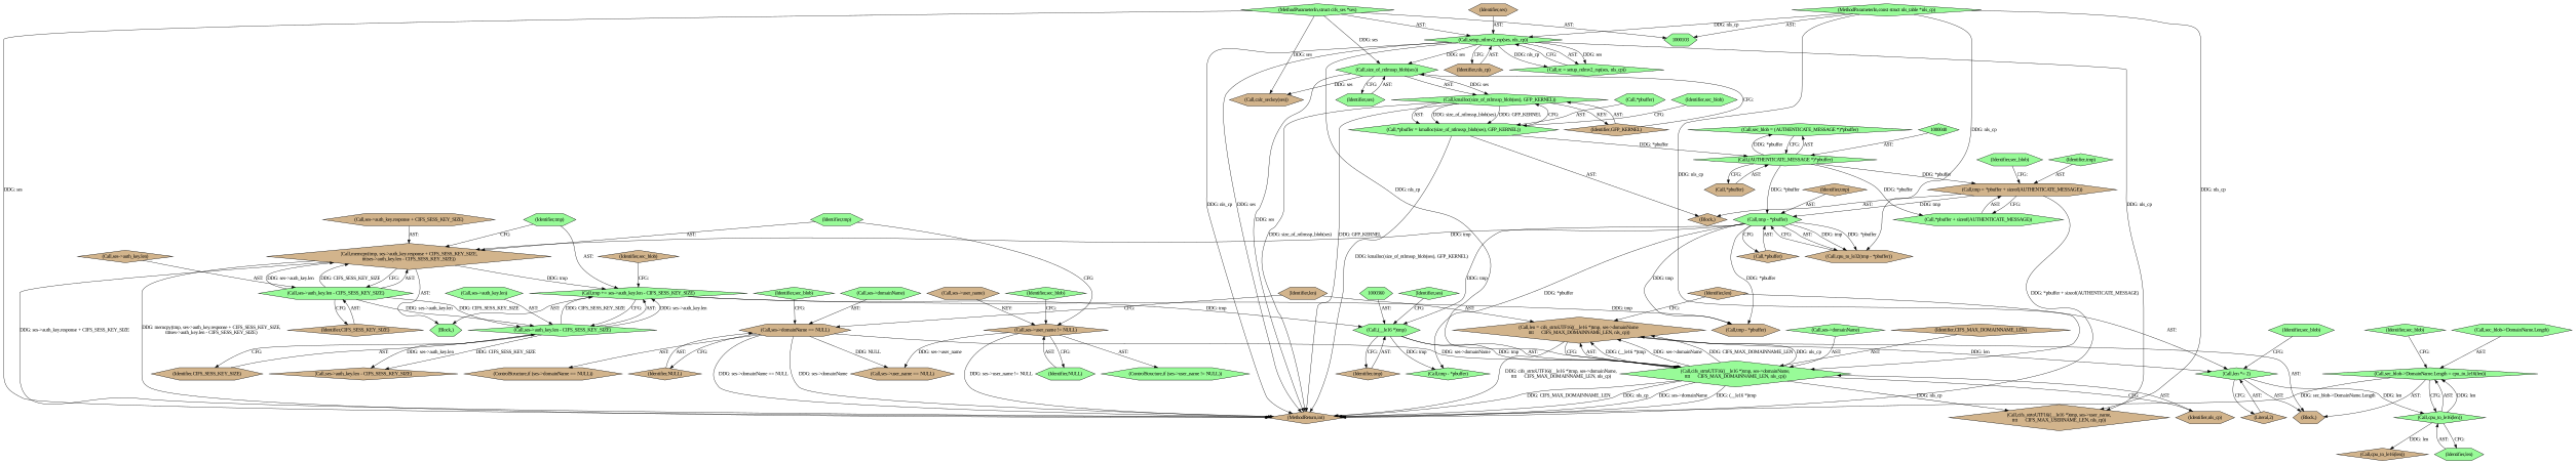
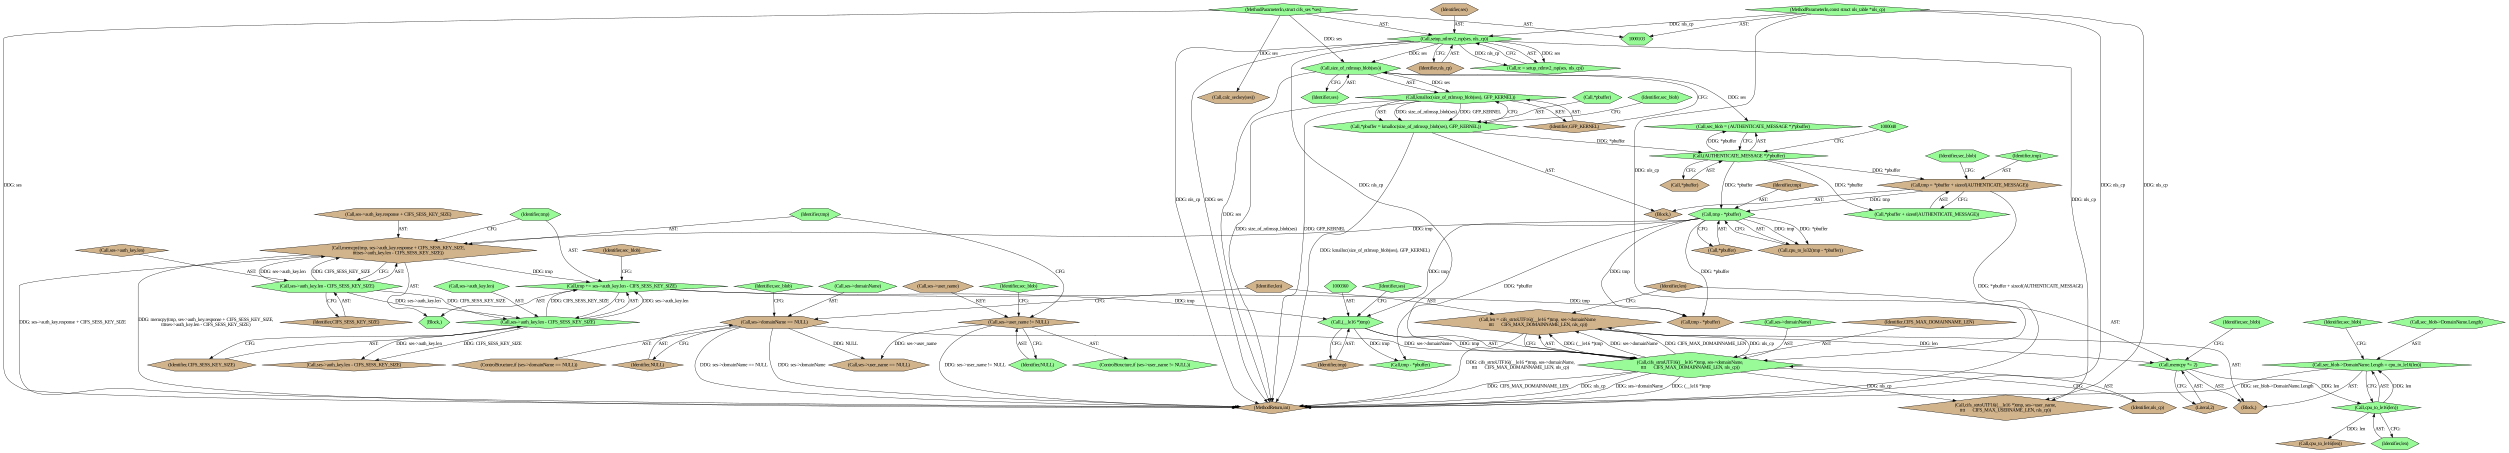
  digraph {
    fontname="Liberation Serif"
    node [fillcolor=palegreen fontname="Liberation Serif" shape=diamond style=filled]
    edge [fontname="Liberation Serif"]
    n1 [label="(Call,sec_blob->DomainName.Length = cpu_to_le16(len))"]
    n2 [label="(Call,cpu_to_le16(len))"]
    n3 [fillcolor=tan label="(MethodReturn,int)"]
    n4 [fillcolor=tan label="(Block,)" shape=hexagon]
    n5 [fillcolor=tan label="(Call,cpu_to_le16(len))"]
    n6 [label="(Identifier,len)" shape=hexagon]
-   n7 [label="(Call,len *= 2)"]
+   n7 [label="(Call,memcpy *= 2)"]
    n8 [fillcolor=tan label="(Literal,2)"]
    n9 [fillcolor=tan label="(Call,len = cifs_strtoUTF16((__le16 *)tmp, ses->domainName,\n\t\t\t\t      CIFS_MAX_DOMAINNAME_LEN, nls_cp))"]
    n10 [label="(Call,cifs_strtoUTF16((__le16 *)tmp, ses->domainName,\n\t\t\t\t      CIFS_MAX_DOMAINNAME_LEN, nls_cp))"]
    n11 [fillcolor=tan label="(Identifier,nls_cp)" shape=hexagon]
    n12 [fillcolor=tan label="(Call,cifs_strtoUTF16((__le16 *)tmp, ses->user_name,\n\t\t\t\t      CIFS_MAX_USERNAME_LEN, nls_cp))"]
    n13 [label="(Call,(__le16 *)tmp)" shape=hexagon]
    n14 [fillcolor=tan label="(Identifier,tmp)"]
    n15 [label="(Call,tmp - *pbuffer)"]
    n16 [label="(Call,tmp - *pbuffer)" shape=hexagon]
    n17 [fillcolor=tan label="(Call,memcpy(tmp, ses->auth_key.response + CIFS_SESS_KEY_SIZE,\n\t\t\t\tses->auth_key.len - CIFS_SESS_KEY_SIZE))"]
    n18 [fillcolor=tan label="(Call,*pbuffer)"]
    n19 [fillcolor=tan label="(Call,cpu_to_le32(tmp - *pbuffer))" shape=hexagon]
    n20 [fillcolor=tan label="(Call,tmp - *pbuffer)" shape=hexagon]
    n21 [label="(Call,tmp += ses->auth_key.len - CIFS_SESS_KEY_SIZE)"]
    n22 [label="(Block,)" shape=hexagon]
    n23 [label="(Call,ses->auth_key.len - CIFS_SESS_KEY_SIZE)" shape=hexagon]
    n24 [fillcolor=tan label="(Call,tmp = *pbuffer + sizeof(AUTHENTICATE_MESSAGE))" shape=hexagon]
    n25 [label="(Call,*pbuffer + sizeof(AUTHENTICATE_MESSAGE))" shape=hexagon]
    n26 [fillcolor=tan label="(Block,)"]
    n27 [label="(Call,(AUTHENTICATE_MESSAGE *)*pbuffer)"]
    n28 [fillcolor=tan label="(Call,*pbuffer)" shape=hexagon]
    n29 [label="(Call,sec_blob = (AUTHENTICATE_MESSAGE *)*pbuffer)"]
    n30 [label="(Call,*pbuffer = kmalloc(size_of_ntlmssp_blob(ses), GFP_KERNEL))" shape=hexagon]
    n31 [label="(Call,kmalloc(size_of_ntlmssp_blob(ses), GFP_KERNEL))"]
    n32 [fillcolor=tan label="(Identifier,GFP_KERNEL)"]
    n33 [label="(Call,size_of_ntlmssp_blob(ses))" shape=hexagon]
    n34 [label="(Identifier,ses)" shape=hexagon]
    n35 [fillcolor=tan label="(Call,calc_seckey(ses))" shape=hexagon]
    n36 [label="(Call,setup_ntlmv2_rsp(ses, nls_cp))"]
    n37 [label="(Call,rc = setup_ntlmv2_rsp(ses, nls_cp))"]
    n38 [fillcolor=tan label="(Identifier,nls_cp)" shape=hexagon]
    n39 [label="(MethodParameterIn,struct cifs_ses *ses)"]
    1000103 [shape=hexagon]
    n41 [label="(MethodParameterIn,const struct nls_table *nls_cp)"]
    n42 [label="(Call,ses->auth_key.len - CIFS_SESS_KEY_SIZE)"]
    n43 [fillcolor=tan label="(Identifier,CIFS_SESS_KEY_SIZE)" shape=hexagon]
    n44 [fillcolor=tan label="(Call,ses->auth_key.len - CIFS_SESS_KEY_SIZE)"]
    n45 [fillcolor=tan label="(Identifier,CIFS_SESS_KEY_SIZE)"]
    n46 [fillcolor=tan label="(Call,ses->domainName == NULL)" shape=hexagon]
    n47 [fillcolor=tan label="(Call,ses->user_name == NULL)" shape=hexagon]
    n48 [fillcolor=tan label="(Identifier,NULL)"]
    n49 [fillcolor=tan label="(ControlStructure,if (ses->domainName == NULL))" shape=hexagon]
    n50 [fillcolor=tan label="(Call,ses->user_name != NULL)"]
    n51 [label="(Identifier,NULL)" shape=hexagon]
    n52 [label="(ControlStructure,if (ses->user_name != NULL))" shape=hexagon]
    n53 [fillcolor=tan label="(Identifier,ses)" shape=hexagon]
    n54 [fillcolor=tan label="(Call,ses->auth_key.len)"]
    n55 [fillcolor=tan label="(Call,ses->auth_key.response + CIFS_SESS_KEY_SIZE)" shape=hexagon]
    n56 [label="(Identifier,sec_blob)"]
    n57 [label="(Call,ses->auth_key.len)" shape=hexagon]
    n58 [label="(Call,*pbuffer)" shape=hexagon]
    n59 [label="(Call,ses->domainName)"]
    n60 [fillcolor=tan label="(Identifier,sec_blob)"]
    n61 [label="(Call,sec_blob->DomainName.Length)" shape=hexagon]
    n62 [fillcolor=tan label="(Identifier,len)" shape=hexagon]
    n63 [label="(Identifier,sec_blob)"]
    n64 [label="(Identifier,sec_blob)" shape=hexagon]
    n65 [label="(Identifier,sec_blob)" shape=hexagon]
    n66 [fillcolor=tan label="(Identifier,CIFS_MAX_DOMAINNAME_LEN)"]
    n67 [fillcolor=tan label="(Identifier,tmp)"]
    n68 [label="(Identifier,sec_blob)" shape=hexagon]
    n69 [fillcolor=tan label="(Call,ses->user_name)" shape=hexagon]
    n70 [label="(Identifier,tmp)"]
    n71 [fillcolor=tan label="(Identifier,len)"]
    n72 [label="(Identifier,sec_blob)"]
    n73 [label="(Identifier,ses)"]
    n74 [label="(Identifier,tmp)" shape=hexagon]
    n75 [label="(Call,ses->domainName)" shape=hexagon]
    n76 [label="(Identifier,tmp)" shape=hexagon]
    1000360 [shape=hexagon]
    n78 [label=1000040]
    n1 -> n2 [label="CFG: "]
    n1 -> n3 [label="DDG: sec_blob->DomainName.Length"]
    n1 -> n4 [label="AST: "]
    n2 -> n1 [label="AST: "]
    n2 -> n1 [label="DDG: len"]
    n2 -> n5 [label="DDG: len"]
    n2 -> n6 [label="CFG: "]
    n6 -> n2 [label="AST: "]
    n7 -> n2 [label="DDG: len"]
    n7 -> n4 [label="AST: "]
    n7 -> n8 [label="CFG: "]
    n8 -> n7 [label="AST: "]
    n9 -> n3 [label="DDG: cifs_strtoUTF16((__le16 *)tmp, ses->domainName,\n\t\t\t\t      CIFS_MAX_DOMAINNAME_LEN, nls_cp)"]
    n9 -> n4 [label="AST: "]
    n9 -> n7 [label="DDG: len"]
    n9 -> n10 [label="CFG: "]
    n10 -> n3 [label="DDG: CIFS_MAX_DOMAINNAME_LEN"]
    n10 -> n3 [label="DDG: nls_cp"]
    n10 -> n3 [label="DDG: ses->domainName"]
    n10 -> n3 [label="DDG: (__le16 *)tmp"]
    n10 -> n9 [label="AST: "]
    n10 -> n9 [label="DDG: (__le16 *)tmp"]
    n10 -> n9 [label="DDG: ses->domainName"]
    n10 -> n9 [label="DDG: CIFS_MAX_DOMAINNAME_LEN"]
    n10 -> n9 [label="DDG: nls_cp"]
    n10 -> n11 [label="CFG: "]
    n10 -> n12 [label="DDG: nls_cp"]
    n11 -> n10 [label="AST: "]
    n13 -> n10 [label="AST: "]
    n13 -> n10 [label="DDG: tmp"]
    n13 -> n14 [label="CFG: "]
    n13 -> n15 [label="DDG: tmp"]
    n14 -> n13 [label="AST: "]
    n16 -> n13 [label="DDG: tmp"]
    n16 -> n15 [label="DDG: *pbuffer"]
    n16 -> n17 [label="DDG: tmp"]
    n16 -> n18 [label="CFG: "]
    n16 -> n19 [label="AST: "]
    n16 -> n19 [label="DDG: tmp"]
    n16 -> n19 [label="DDG: *pbuffer"]
    n16 -> n20 [label="DDG: tmp"]
    n16 -> n20 [label="DDG: *pbuffer"]
    n17 -> n3 [label="DDG: ses->auth_key.response + CIFS_SESS_KEY_SIZE"]
    n17 -> n3 [label="DDG: memcpy(tmp, ses->auth_key.response + CIFS_SESS_KEY_SIZE,\n\t\t\t\tses->auth_key.len - CIFS_SESS_KEY_SIZE)"]
    n17 -> n21 [label="DDG: tmp"]
    n17 -> n22 [label="AST: "]
    n17 -> n23 [label="CFG: "]
    n18 -> n16 [label="AST: "]
    n19 -> n16 [label="CFG: "]
    n21 -> n13 [label="DDG: tmp"]
    n21 -> n20 [label="DDG: tmp"]
    n21 -> n22 [label="AST: "]
    n21 -> n42 [label="CFG: "]
    n23 -> n17 [label="AST: "]
    n23 -> n17 [label="DDG: ses->auth_key.len"]
    n23 -> n17 [label="DDG: CIFS_SESS_KEY_SIZE"]
    n23 -> n42 [label="DDG: ses->auth_key.len"]
    n23 -> n42 [label="DDG: CIFS_SESS_KEY_SIZE"]
    n23 -> n45 [label="CFG: "]
    n24 -> n3 [label="DDG: *pbuffer + sizeof(AUTHENTICATE_MESSAGE)"]
    n24 -> n16 [label="DDG: tmp"]
    n24 -> n25 [label="CFG: "]
    n24 -> n26 [label="AST: "]
    n25 -> n24 [label="AST: "]
    n27 -> n16 [label="DDG: *pbuffer"]
    n27 -> n24 [label="DDG: *pbuffer"]
    n27 -> n25 [label="DDG: *pbuffer"]
    n27 -> n28 [label="CFG: "]
    n27 -> n29 [label="AST: "]
    n27 -> n29 [label="DDG: *pbuffer"]
    n28 -> n27 [label="AST: "]
    n29 -> n27 [label="CFG: "]
    n30 -> n3 [label="DDG: kmalloc(size_of_ntlmssp_blob(ses), GFP_KERNEL)"]
    n30 -> n26 [label="AST: "]
    n30 -> n27 [label="DDG: *pbuffer"]
    n30 -> n31 [label="CFG: "]
    n31 -> n3 [label="DDG: size_of_ntlmssp_blob(ses)"]
    n31 -> n3 [label="DDG: GFP_KERNEL"]
    n31 -> n30 [label="AST: "]
    n31 -> n30 [label="DDG: size_of_ntlmssp_blob(ses)"]
    n31 -> n30 [label="DDG: GFP_KERNEL"]
    n31 -> n32 [label="KEY: "]
    n32 -> n31 [label="AST: "]
    n32 -> n33 [label="CFG: "]
    n33 -> n3 [label="DDG: ses"]
    n33 -> n31 [label="AST: "]
    n33 -> n31 [label="DDG: ses"]
    n33 -> n34 [label="CFG: "]
-   n33 -> n35 [label="DDG: ses"]
+   n33 -> n29 [label="DDG: ses"]
    n34 -> n33 [label="AST: "]
    n36 -> n3 [label="DDG: nls_cp"]
    n36 -> n3 [label="DDG: ses"]
    n36 -> n10 [label="DDG: nls_cp"]
    n36 -> n12 [label="DDG: nls_cp"]
    n36 -> n33 [label="DDG: ses"]
    n36 -> n37 [label="AST: "]
    n36 -> n37 [label="DDG: ses"]
    n36 -> n37 [label="DDG: nls_cp"]
    n36 -> n38 [label="CFG: "]
    n37 -> n36 [label="CFG: "]
    n38 -> n36 [label="AST: "]
    n39 -> n3 [label="DDG: ses"]
    n39 -> n33 [label="DDG: ses"]
    n39 -> n35 [label="DDG: ses"]
    n39 -> n36 [label="AST: "]
    n39 -> 1000103 [label="AST: "]
-   n41 -> n19 [label="DDG: nls_cp"]
+   n41 -> n3 [label="DDG: nls_cp"]
    n41 -> n10 [label="DDG: nls_cp"]
    n41 -> n12 [label="DDG: nls_cp"]
    n41 -> n36 [label="DDG: nls_cp"]
    n41 -> 1000103 [label="AST: "]
    n42 -> n21 [label="AST: "]
    n42 -> n21 [label="DDG: ses->auth_key.len"]
    n42 -> n21 [label="DDG: CIFS_SESS_KEY_SIZE"]
    n42 -> n43 [label="CFG: "]
    n42 -> n44 [label="DDG: ses->auth_key.len"]
    n42 -> n44 [label="DDG: CIFS_SESS_KEY_SIZE"]
    n43 -> n42 [label="AST: "]
    n45 -> n23 [label="AST: "]
    n46 -> n3 [label="DDG: ses->domainName == NULL"]
    n46 -> n3 [label="DDG: ses->domainName"]
    n46 -> n10 [label="DDG: ses->domainName"]
    n46 -> n47 [label="DDG: NULL"]
    n46 -> n48 [label="CFG: "]
    n46 -> n49 [label="AST: "]
    n48 -> n46 [label="AST: "]
    n50 -> n3 [label="DDG: ses->user_name != NULL"]
    n50 -> n47 [label="DDG: ses->user_name"]
    n50 -> n51 [label="CFG: "]
    n50 -> n52 [label="AST: "]
    n51 -> n50 [label="AST: "]
    n53 -> n36 [label="AST: "]
    n54 -> n23 [label="AST: "]
    n55 -> n17 [label="AST: "]
    n56 -> n1 [label="CFG: "]
    n57 -> n42 [label="AST: "]
    n58 -> n30 [label="AST: "]
    n59 -> n10 [label="AST: "]
    n60 -> n21 [label="CFG: "]
    n61 -> n1 [label="AST: "]
    n62 -> n9 [label="AST: "]
    n62 -> n46 [label="CFG: "]
    n63 -> n50 [label="CFG: "]
    n64 -> n7 [label="CFG: "]
    n65 -> n24 [label="CFG: "]
    n66 -> n10 [label="AST: "]
    n67 -> n16 [label="AST: "]
    n68 -> n30 [label="CFG: "]
    n69 -> n50 [label="KEY: "]
    n70 -> n24 [label="AST: "]
    n71 -> n7 [label="AST: "]
    n71 -> n9 [label="CFG: "]
    n72 -> n46 [label="CFG: "]
    n73 -> n13 [label="CFG: "]
    n74 -> n17 [label="AST: "]
    n74 -> n50 [label="CFG: "]
    n75 -> n46 [label="AST: "]
    n76 -> n17 [label="CFG: "]
    n76 -> n21 [label="AST: "]
    1000360 -> n13 [label="AST: "]
-   n78 -> n27 [label="AST: "]
+   n78 -> n27 [label="CFG: "]
  }
